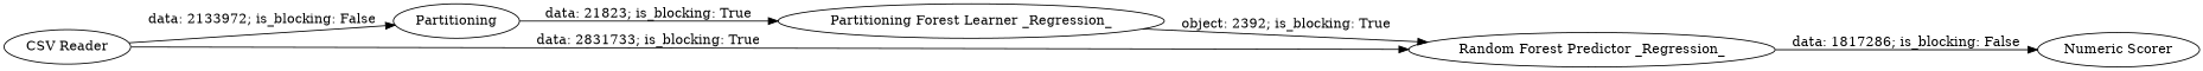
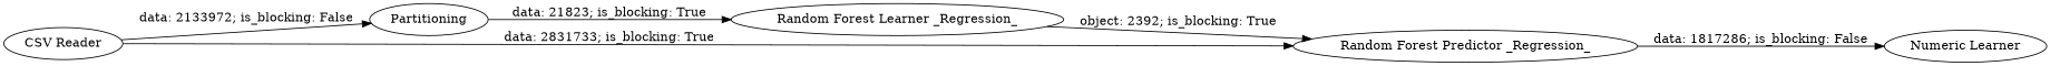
  digraph {
    rankdir=LR
    n1 [label=Partitioning]
-   n2 [label="Partitioning Forest Learner _Regression_"]
+   n2 [label="Random Forest Learner _Regression_"]
    n3 [label="Random Forest Predictor _Regression_"]
-   n4 [label="Numeric Scorer"]
+   n4 [label="Numeric Learner"]
    n5 [label="CSV Reader"]
    n1 -> n2 [label="data: 21823; is_blocking: True"]
    n2 -> n3 [label="object: 2392; is_blocking: True"]
    n3 -> n4 [label="data: 1817286; is_blocking: False"]
    n5 -> n1 [label="data: 2133972; is_blocking: False"]
    n5 -> n3 [label="data: 2831733; is_blocking: True"]
  }
